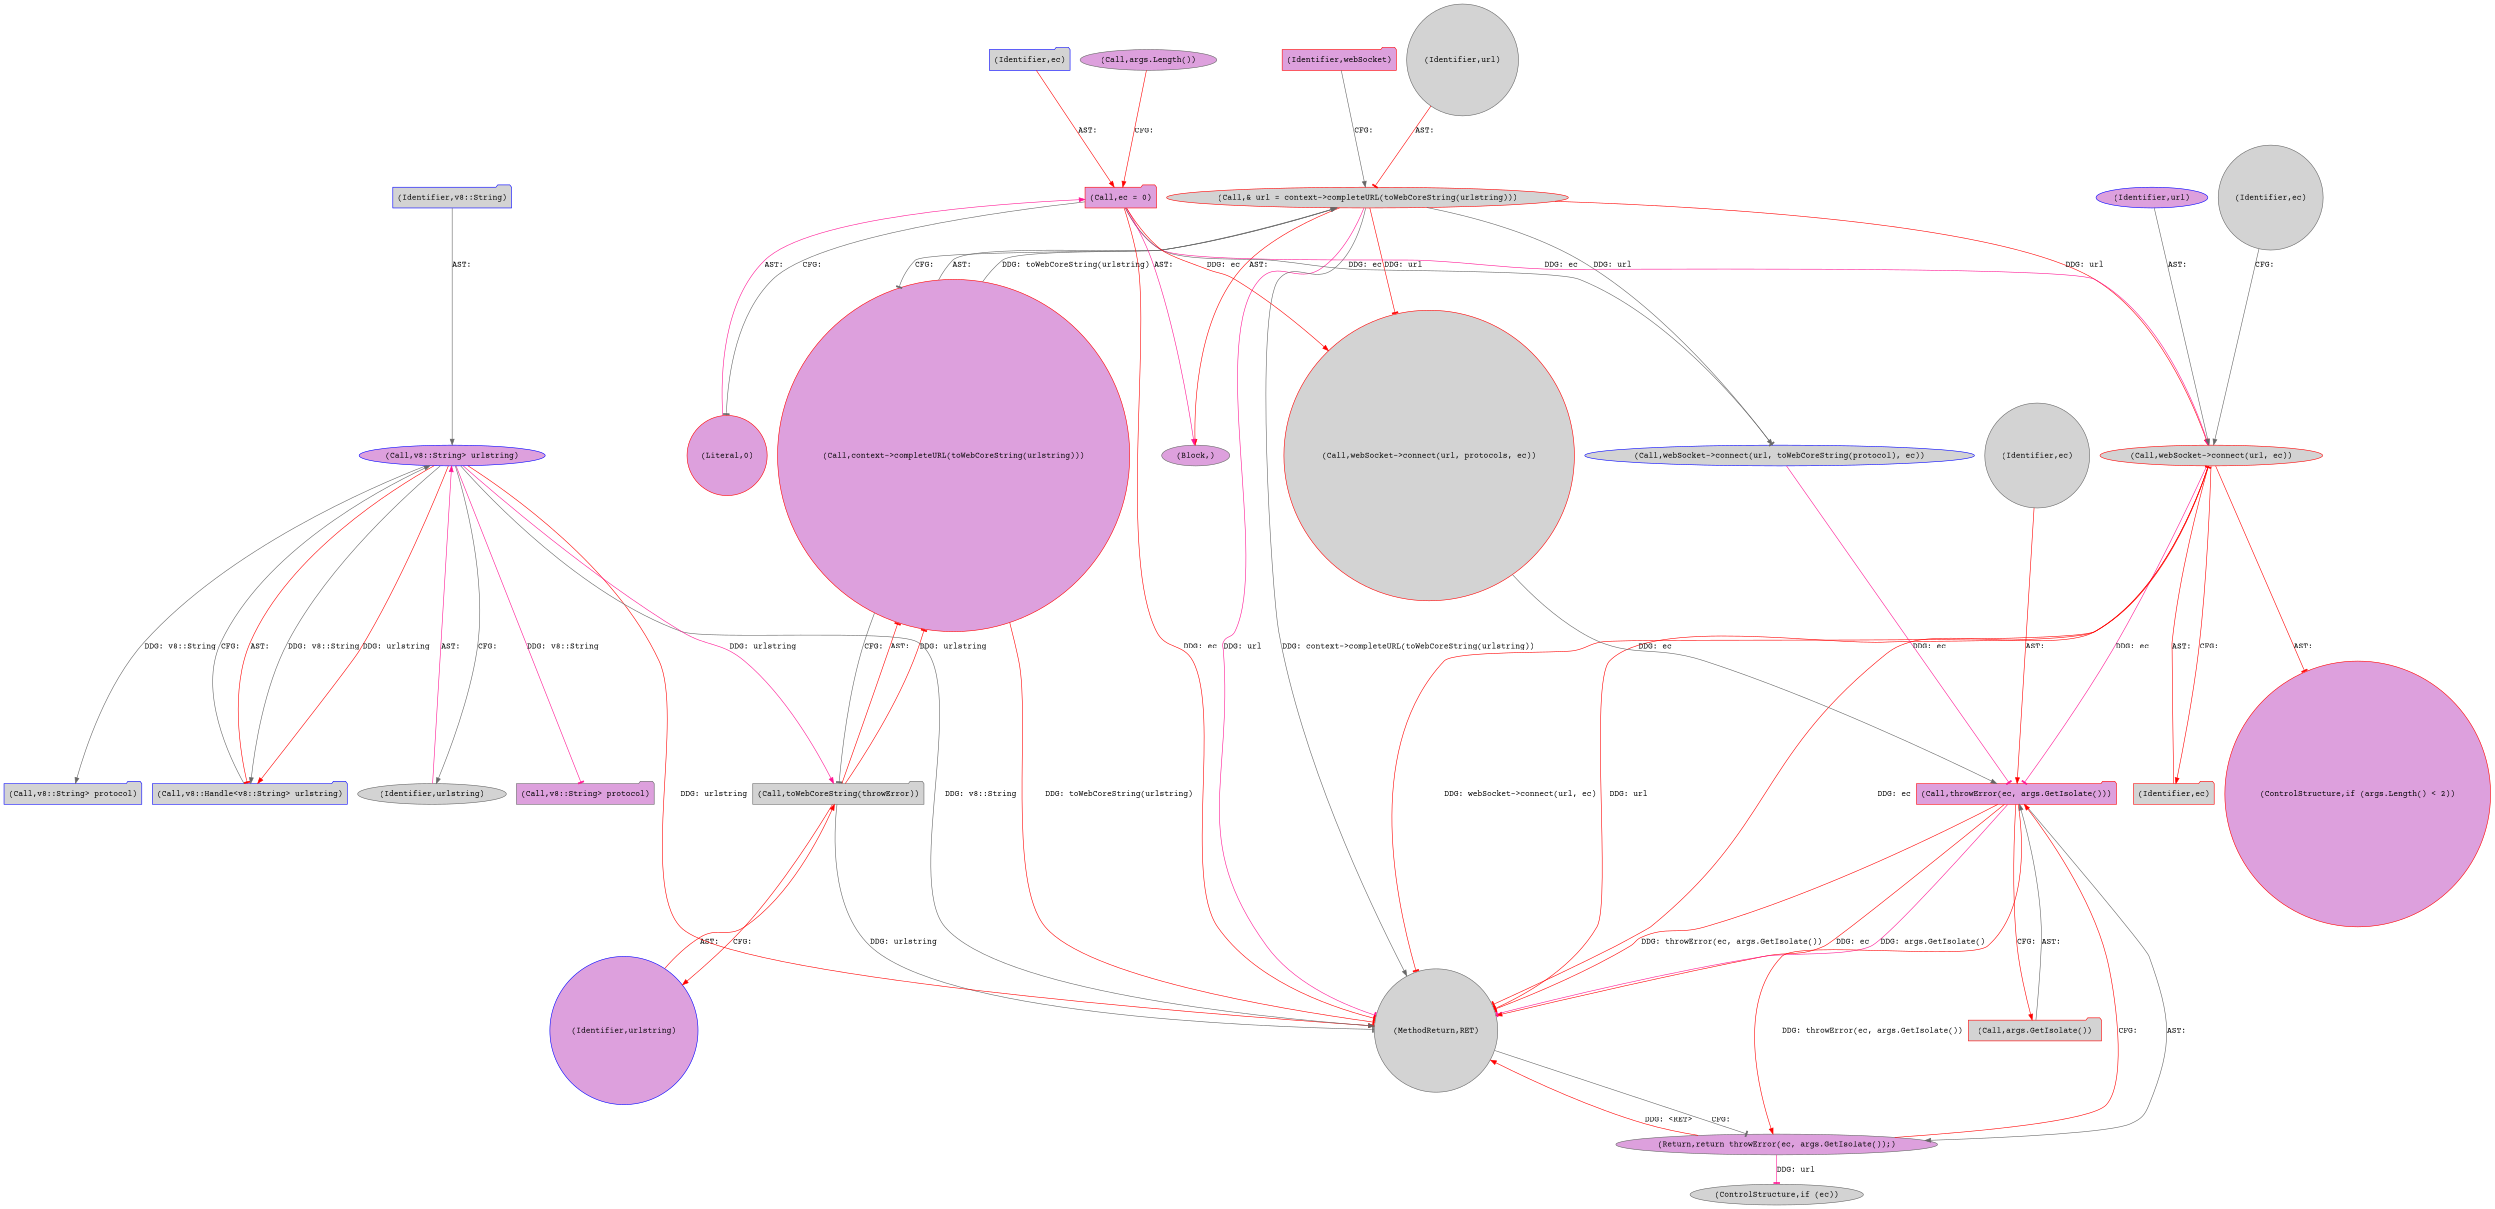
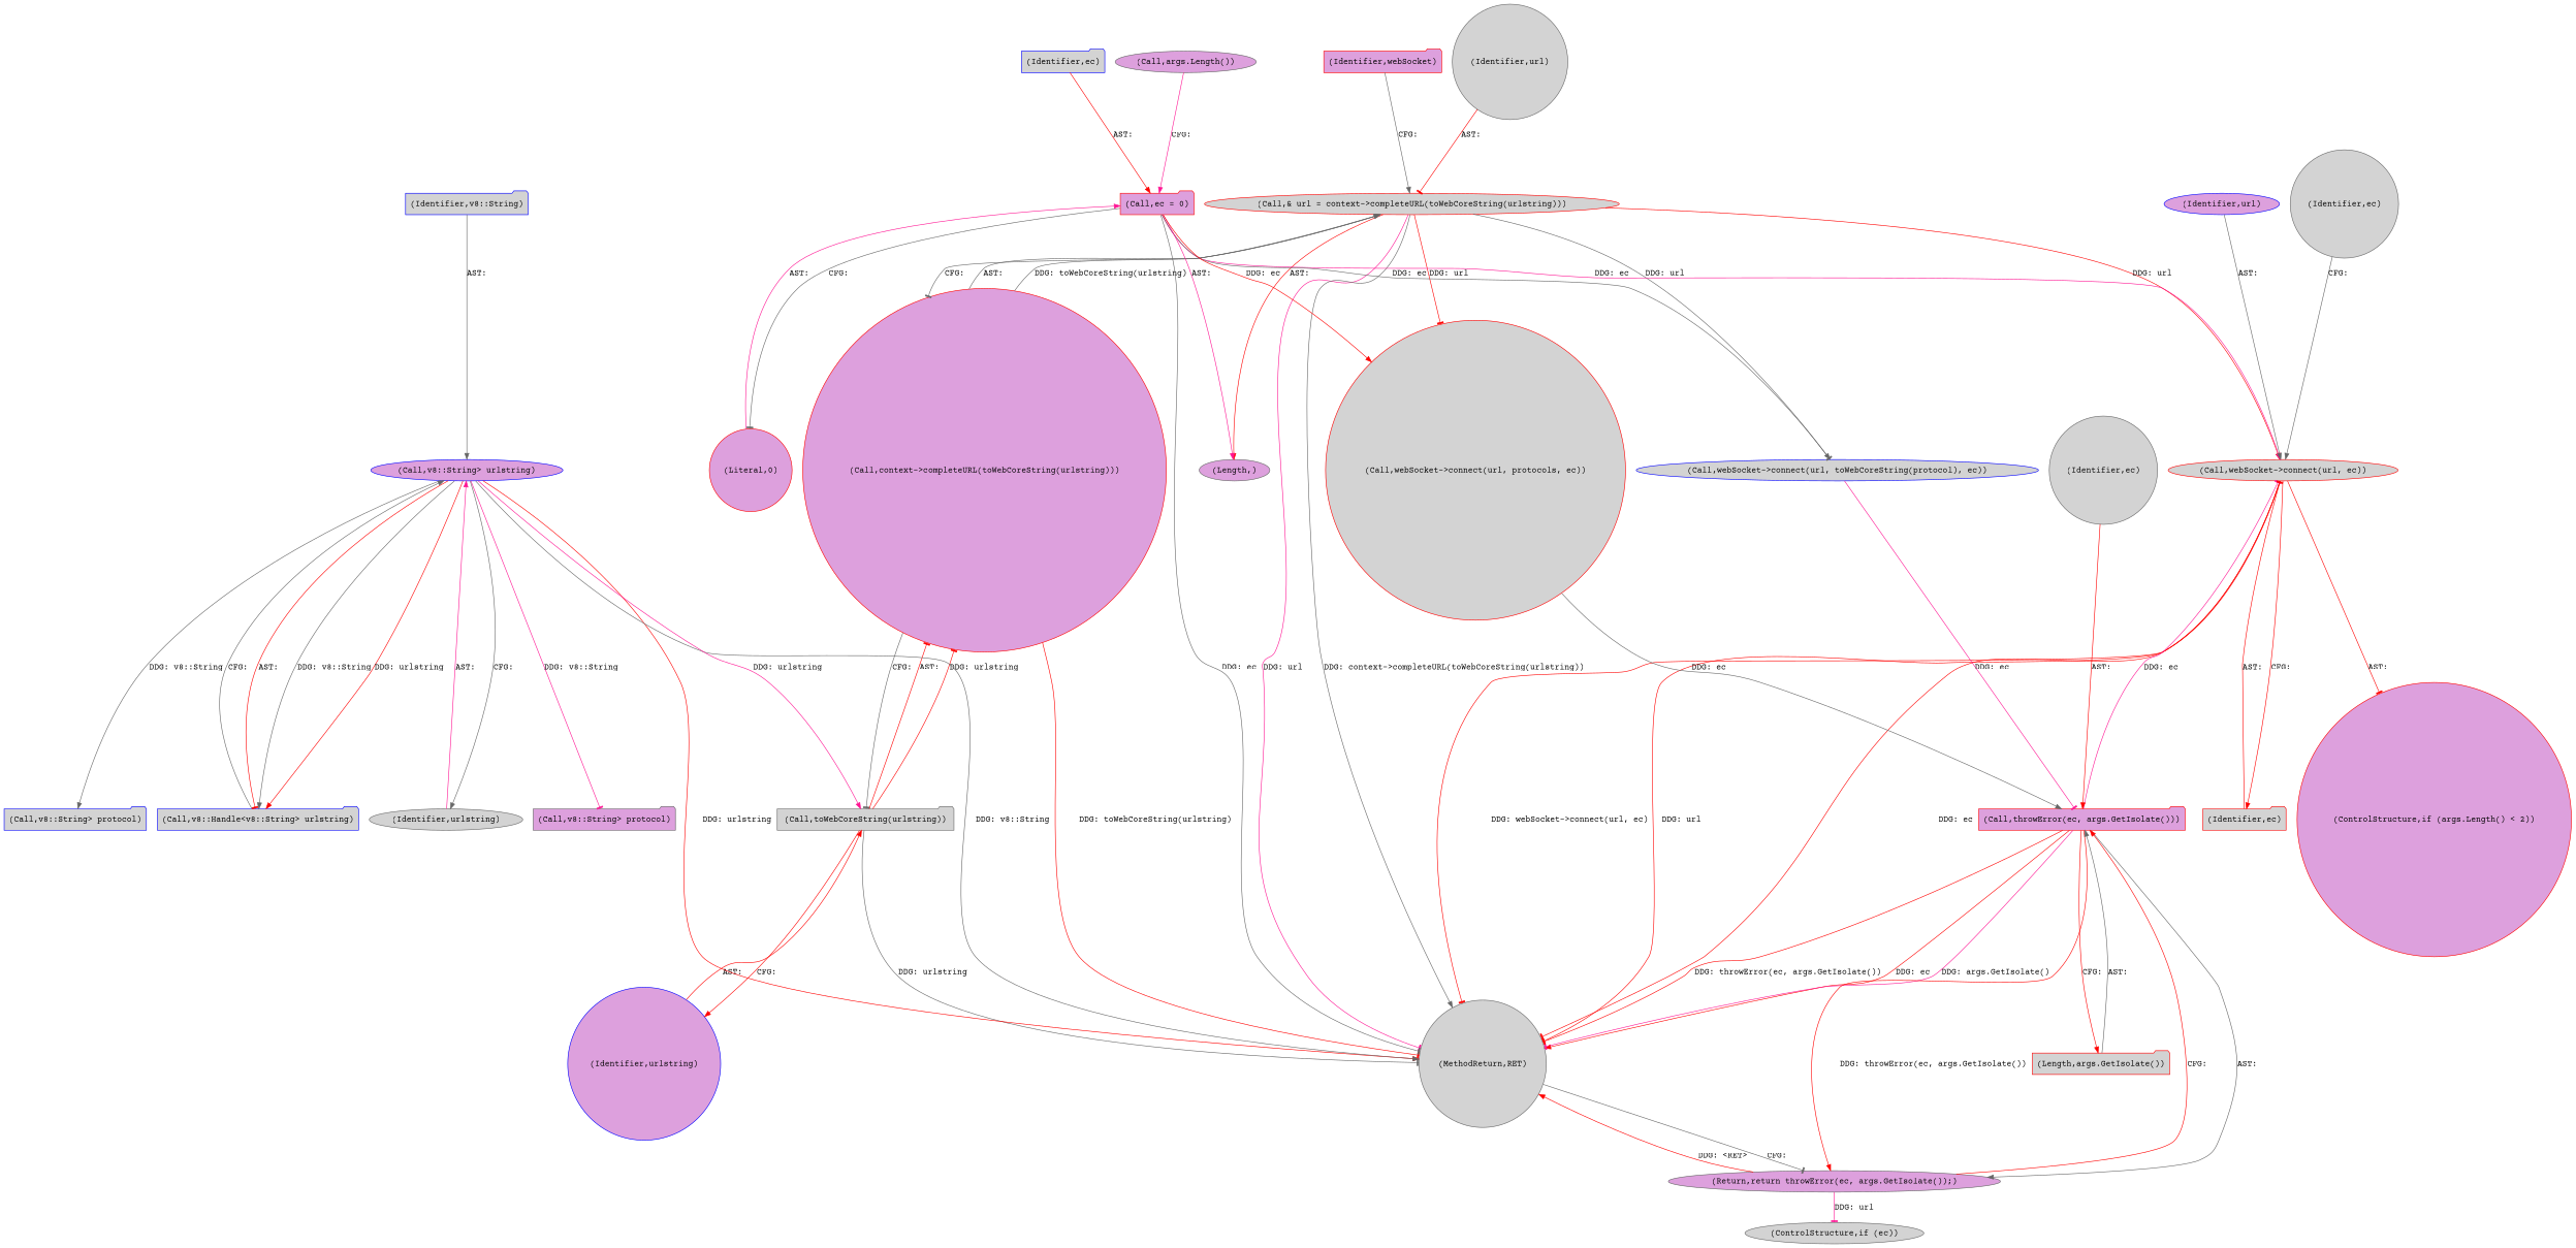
  digraph {
    fontname="Courier Prime"
    node [color=red fillcolor=lightgrey fontname="Courier Prime" shape=folder style=filled]
    edge [arrowhead=normal color=red fontname="Courier Prime"]
    n1 [label="(Call,webSocket->connect(url, ec))" shape=ellipse]
    n2 [fillcolor=plum label="(Call,throwError(ec, args.GetIsolate()))"]
    n3 [label="(Identifier,ec)"]
    n4 [color=gray40 label="(MethodReturn,RET)" shape=circle]
    n5 [fillcolor=plum label="(ControlStructure,if (args.Length() < 2))" shape=circle]
    n6 [color=gray40 fillcolor=plum label="(Return,return throwError(ec, args.GetIsolate());)" shape=ellipse]
-   n7 [label="(Call,args.GetIsolate())"]
+   n7 [label="(Length,args.GetIsolate())"]
    n8 [label="(Call,& url = context->completeURL(toWebCoreString(urlstring)))" shape=ellipse]
    n9 [fillcolor=plum label="(Call,context->completeURL(toWebCoreString(urlstring)))" shape=circle]
    n10 [color=blue label="(Call,webSocket->connect(url, toWebCoreString(protocol), ec))" shape=ellipse]
-   n11 [color=gray40 fillcolor=plum label="(Block,)" shape=ellipse]
+   n11 [color=gray40 fillcolor=plum label="(Length,)" shape=ellipse]
    n12 [label="(Call,webSocket->connect(url, protocols, ec))" shape=circle]
-   n13 [color=gray40 label="(Call,toWebCoreString(throwError))"]
+   n13 [color=gray40 label="(Call,toWebCoreString(urlstring))"]
    n14 [color=blue fillcolor=plum label="(Identifier,urlstring)" shape=circle]
    n15 [color=blue fillcolor=plum label="(Call,v8::String> urlstring)" shape=ellipse]
    n16 [color=blue label="(Call,v8::String> protocol)"]
    n17 [color=blue label="(Call,v8::Handle<v8::String> urlstring)"]
    n18 [color=gray40 fillcolor=plum label="(Call,v8::String> protocol)"]
    n19 [color=gray40 label="(Identifier,urlstring)" shape=ellipse]
    n20 [fillcolor=plum label="(Call,ec = 0)"]
    n21 [fillcolor=plum label="(Literal,0)" shape=circle]
    n22 [color=gray40 label="(ControlStructure,if (ec))" shape=ellipse]
    n23 [color=blue label="(Identifier,ec)"]
    n24 [color=gray40 label="(Identifier,ec)" shape=circle]
    n25 [color=blue label="(Identifier,v8::String)"]
    n26 [color=blue fillcolor=plum label="(Identifier,url)" shape=ellipse]
    n27 [color=gray40 fillcolor=plum label="(Call,args.Length())" shape=ellipse]
    n28 [fillcolor=plum label="(Identifier,webSocket)"]
    n29 [color=gray40 label="(Identifier,url)" shape=circle]
    n30 [color=gray40 label="(Identifier,ec)" shape=circle]
-   n1 -> n2 [arrowhead=tee color=deeppink label="DDG: ec"]
+   n2 -> n1 [arrowhead=tee color=deeppink label="DDG: ec"]
    n1 -> n3 [label="CFG: "]
    n1 -> n4 [arrowhead=tee label="DDG: ec"]
    n1 -> n4 [arrowhead=tee label="DDG: webSocket->connect(url, ec)"]
    n1 -> n4 [arrowhead=tee label="DDG: url"]
    n1 -> n5 [arrowhead=tee label="AST: "]
    n2 -> n4 [label="DDG: ec"]
    n2 -> n4 [arrowhead=tee color=deeppink label="DDG: args.GetIsolate()"]
    n2 -> n4 [arrowhead=tee label="DDG: throwError(ec, args.GetIsolate())"]
    n2 -> n6 [color=gray40 label="AST: "]
    n2 -> n6 [label="DDG: throwError(ec, args.GetIsolate())"]
    n2 -> n7 [label="CFG: "]
    n3 -> n1 [arrowhead=tee label="AST: "]
    n4 -> n6 [arrowhead=tee color=gray40 label="CFG: "]
    n6 -> n2 [label="CFG: "]
    n6 -> n4 [label="DDG: <RET>"]
    n6 -> n22 [arrowhead=tee color=deeppink label="DDG: url"]
    n7 -> n2 [color=gray40 label="AST: "]
    n8 -> n1 [label="DDG: url"]
    n8 -> n4 [arrowhead=tee color=deeppink label="DDG: url"]
    n8 -> n4 [color=gray40 label="DDG: context->completeURL(toWebCoreString(urlstring))"]
    n8 -> n9 [arrowhead=tee color=gray40 label="CFG: "]
    n8 -> n10 [arrowhead=tee color=gray40 label="DDG: url"]
    n8 -> n11 [label="AST: "]
    n8 -> n12 [arrowhead=tee label="DDG: url"]
    n9 -> n4 [arrowhead=tee label="DDG: toWebCoreString(urlstring)"]
    n9 -> n8 [color=gray40 label="AST: "]
    n9 -> n8 [color=gray40 label="DDG: toWebCoreString(urlstring)"]
    n9 -> n13 [arrowhead=tee color=gray40 label="CFG: "]
    n10 -> n2 [arrowhead=tee color=deeppink label="DDG: ec"]
    n12 -> n2 [color=gray40 label="DDG: ec"]
    n13 -> n4 [arrowhead=tee color=gray40 label="DDG: urlstring"]
    n13 -> n9 [arrowhead=tee label="AST: "]
    n13 -> n9 [arrowhead=tee label="DDG: urlstring"]
    n13 -> n14 [label="CFG: "]
    n14 -> n13 [label="AST: "]
    n15 -> n4 [label="DDG: urlstring"]
    n15 -> n4 [color=gray40 label="DDG: v8::String"]
    n15 -> n13 [color=deeppink label="DDG: urlstring"]
    n15 -> n16 [color=gray40 label="DDG: v8::String"]
    n15 -> n17 [arrowhead=tee label="AST: "]
    n15 -> n17 [color=gray40 label="DDG: v8::String"]
    n15 -> n17 [label="DDG: urlstring"]
    n15 -> n18 [arrowhead=tee color=deeppink label="DDG: v8::String"]
    n15 -> n19 [color=gray40 label="CFG: "]
    n17 -> n15 [color=gray40 label="CFG: "]
    n19 -> n15 [color=deeppink label="AST: "]
    n20 -> n1 [color=deeppink label="DDG: ec"]
-   n20 -> n4 [arrowhead=tee label="DDG: ec"]
+   n20 -> n4 [arrowhead=tee color=gray40 label="DDG: ec"]
    n20 -> n10 [color=gray40 label="DDG: ec"]
    n20 -> n11 [color=deeppink label="AST: "]
    n20 -> n12 [label="DDG: ec"]
    n20 -> n21 [arrowhead=tee color=gray40 label="CFG: "]
    n21 -> n20 [color=deeppink label="AST: "]
    n23 -> n20 [label="AST: "]
    n24 -> n2 [label="AST: "]
    n25 -> n15 [color=gray40 label="AST: "]
    n26 -> n1 [color=gray40 label="AST: "]
-   n27 -> n20 [label="CFG: "]
+   n27 -> n20 [color=deeppink label="CFG: "]
    n28 -> n8 [color=gray40 label="CFG: "]
    n29 -> n8 [arrowhead=tee label="AST: "]
    n30 -> n1 [color=gray40 label="CFG: "]
  }
